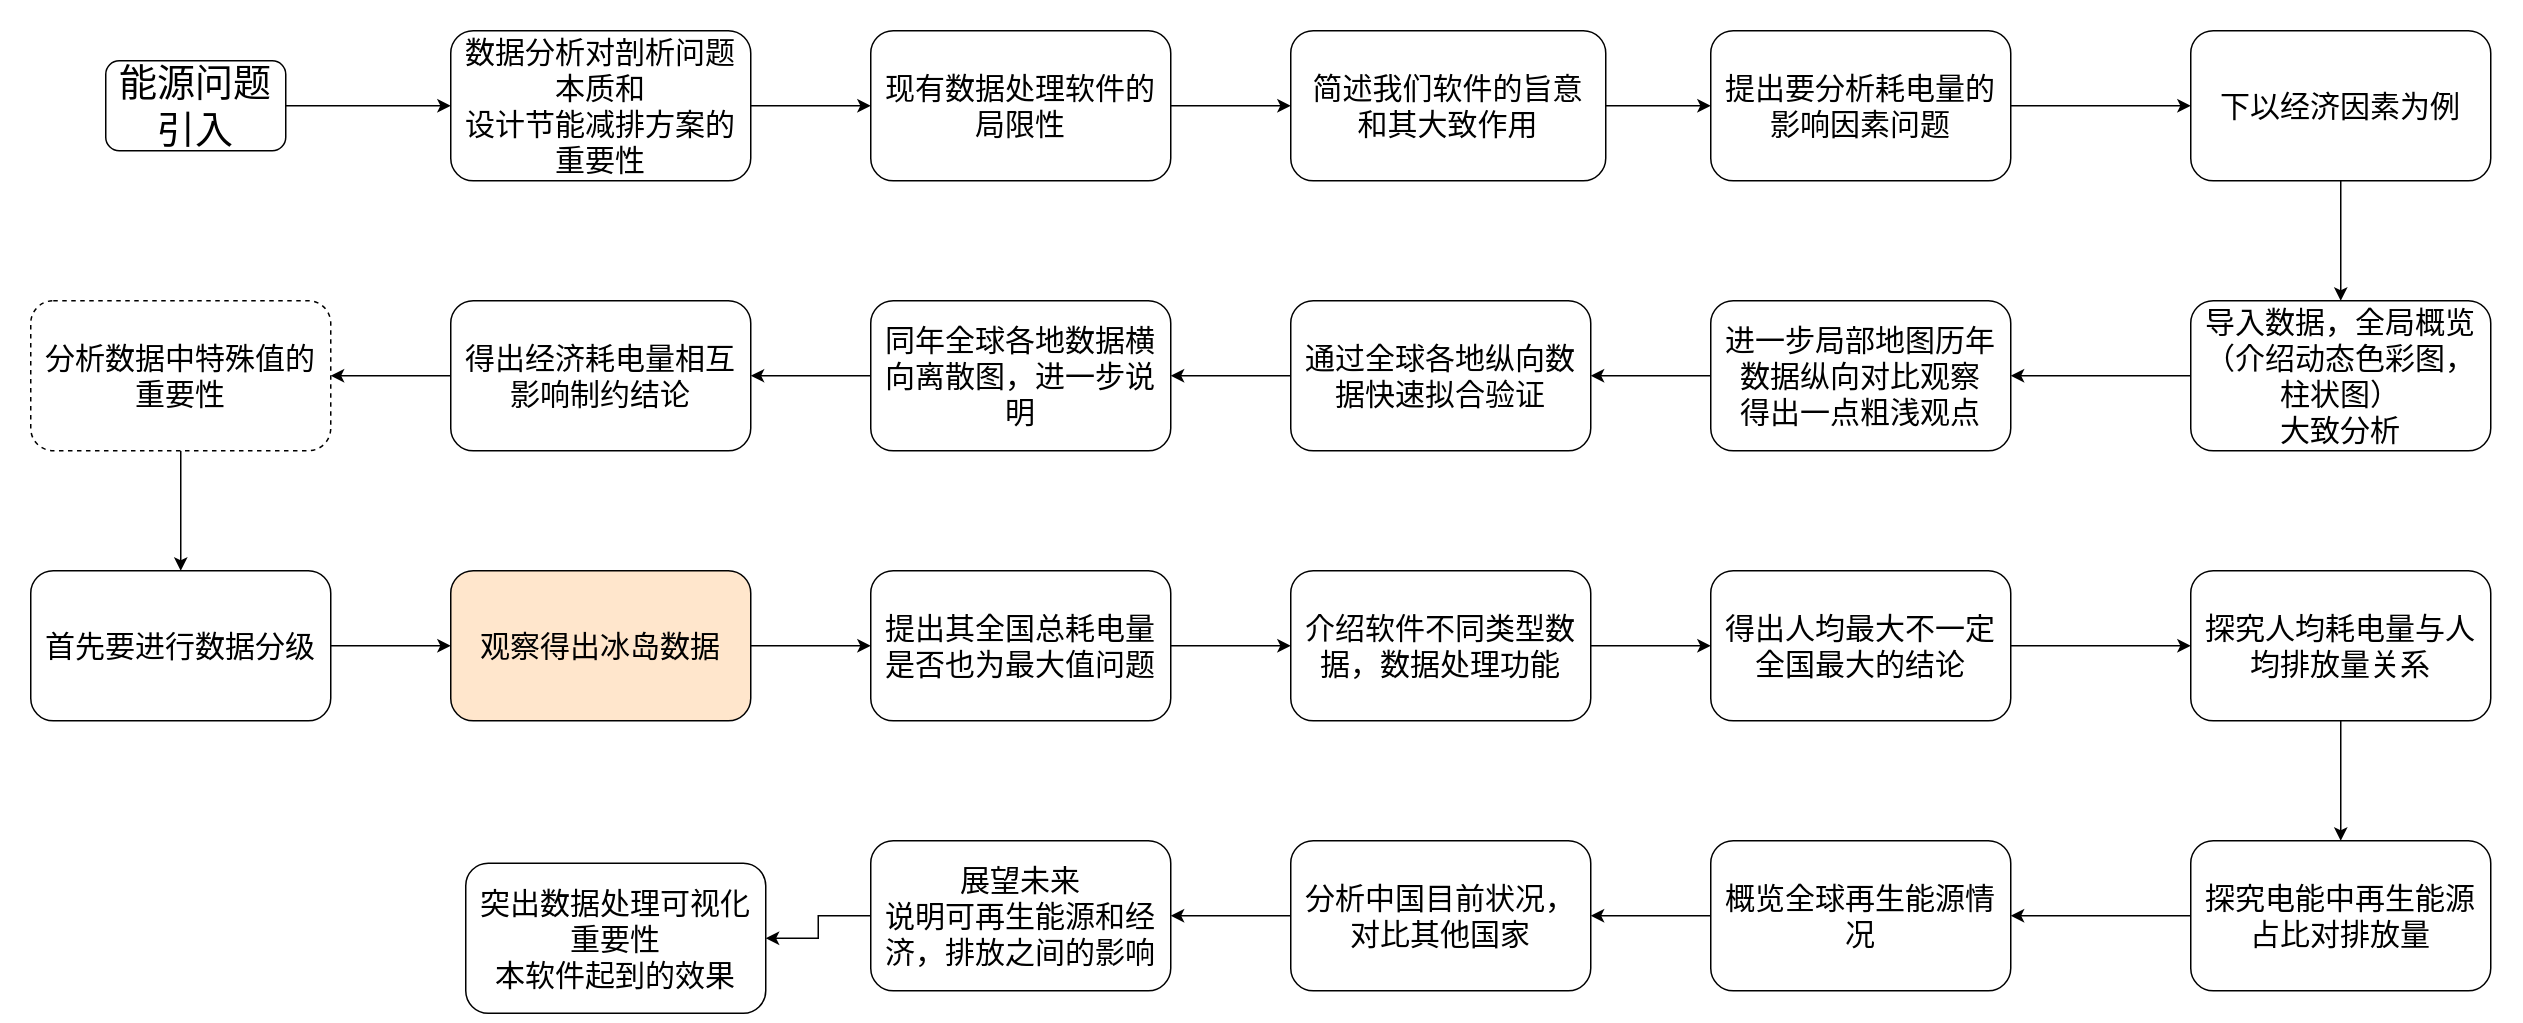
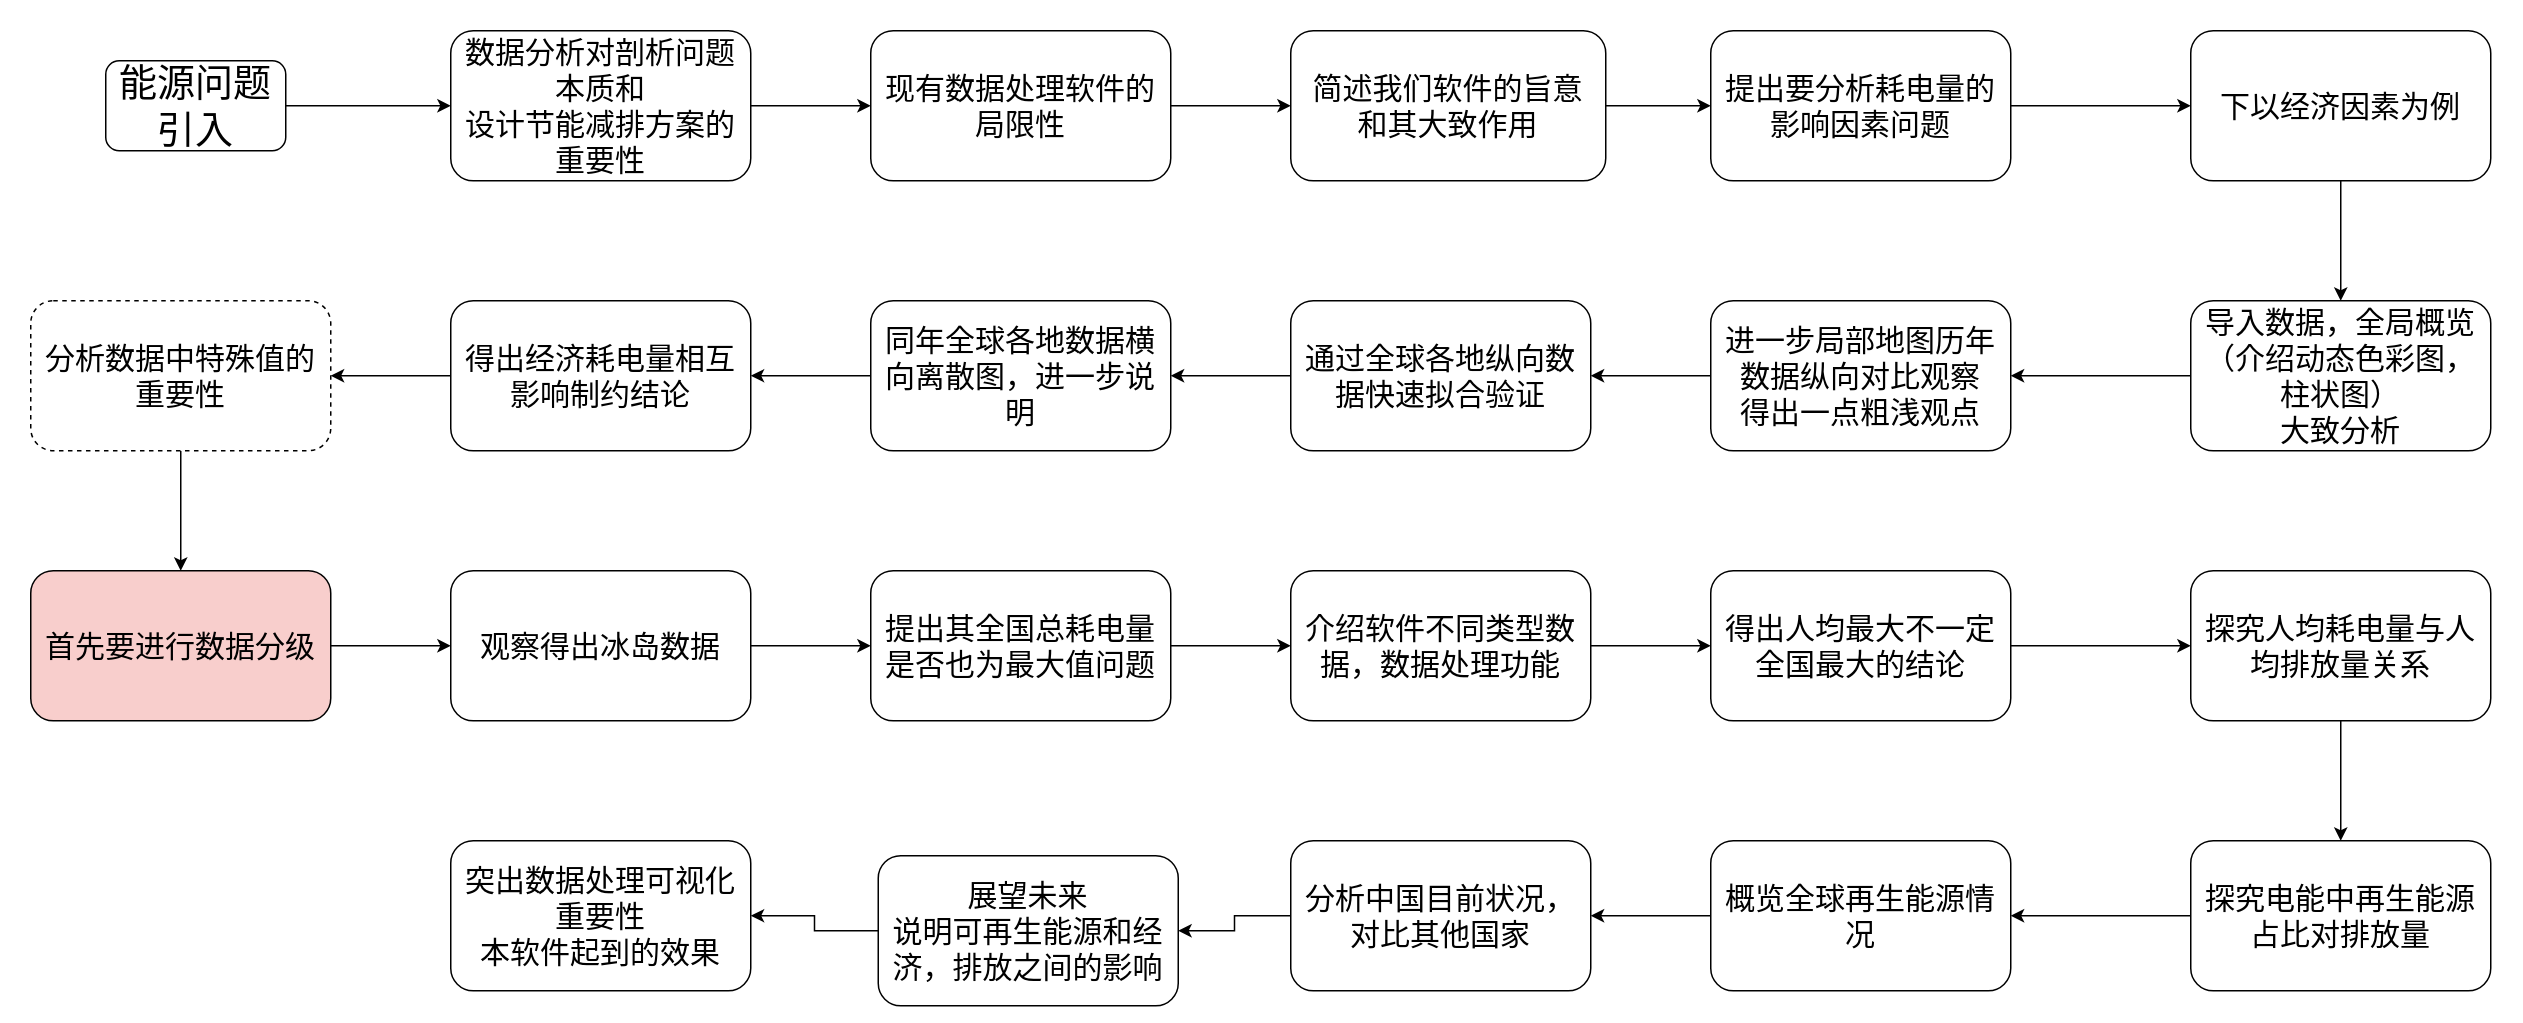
  <mxCell id="0" />
  <mxCell id="1" parent="0" />
  <mxCell id="2" value="" style="edgeStyle=orthogonalEdgeStyle;rounded=0;orthogonalLoop=1;jettySize=auto;html=1;" edge="1" parent="1" source="3" target="5"><mxGeometry relative="1" as="geometry" /></mxCell>
  <mxCell id="3" value="&lt;p align=&quot;center&quot; style=&quot;font-size: medium ; margin: 0px&quot;&gt;&lt;span style=&quot;font-family: &amp;#34;apple lisung light&amp;#34; ; font-size: 19pt&quot;&gt;能源问题引入&lt;/span&gt;&lt;/p&gt;" style="rounded=1;whiteSpace=wrap;html=1;" vertex="1" parent="1"><mxGeometry x="70" y="40" width="120" height="60" as="geometry" /></mxCell>
  <mxCell id="4" value="" style="edgeStyle=orthogonalEdgeStyle;rounded=0;orthogonalLoop=1;jettySize=auto;html=1;" edge="1" parent="1" source="5" target="7"><mxGeometry relative="1" as="geometry" /></mxCell>
  <mxCell id="5" value="&lt;p style=&quot;font-size: medium ; margin: 0px&quot;&gt;&lt;span style=&quot;font-family: &amp;#34;apple lisung light&amp;#34; ; font-size: 15pt&quot;&gt;数据分析对剖析问题本质和&lt;/span&gt;&lt;/p&gt;&lt;p style=&quot;font-size: medium ; margin: 0px&quot;&gt;&lt;span style=&quot;font-family: &amp;#34;apple lisung light&amp;#34; ; font-size: 15pt&quot;&gt;设计节能减排方案的重要性&lt;/span&gt;&lt;/p&gt;" style="rounded=1;whiteSpace=wrap;html=1;" vertex="1" parent="1"><mxGeometry x="300" y="20" width="200" height="100" as="geometry" /></mxCell>
  <mxCell id="6" value="" style="edgeStyle=orthogonalEdgeStyle;rounded=0;orthogonalLoop=1;jettySize=auto;html=1;" edge="1" parent="1" source="7" target="8"><mxGeometry relative="1" as="geometry" /></mxCell>
  <mxCell id="7" value="&lt;p style=&quot;margin: 0px&quot;&gt;&lt;font face=&quot;apple lisung light&quot;&gt;&lt;span style=&quot;font-size: 20px&quot;&gt;现有数据处理软件的局限性&lt;/span&gt;&lt;/font&gt;&lt;/p&gt;" style="rounded=1;whiteSpace=wrap;html=1;" vertex="1" parent="1"><mxGeometry x="580" y="20" width="200" height="100" as="geometry" /></mxCell>
  <mxCell id="8" value="&lt;p style=&quot;margin: 0px&quot;&gt;&lt;font face=&quot;apple lisung light&quot;&gt;&lt;span style=&quot;font-size: 20px&quot;&gt;简述我们软件的旨意&lt;/span&gt;&lt;/font&gt;&lt;/p&gt;&lt;p style=&quot;margin: 0px&quot;&gt;&lt;font face=&quot;apple lisung light&quot;&gt;&lt;span style=&quot;font-size: 20px&quot;&gt;和其大致作用&lt;/span&gt;&lt;/font&gt;&lt;/p&gt;" style="rounded=1;whiteSpace=wrap;html=1;" vertex="1" parent="1"><mxGeometry x="860" y="20" width="210" height="100" as="geometry" /></mxCell>
  <mxCell id="9" value="" style="edgeStyle=orthogonalEdgeStyle;rounded=0;orthogonalLoop=1;jettySize=auto;html=1;exitX=1;exitY=0.5;exitDx=0;exitDy=0;" edge="1" parent="1" source="8" target="11"><mxGeometry relative="1" as="geometry"><mxPoint x="1340" y="70" as="sourcePoint" /></mxGeometry></mxCell>
  <mxCell id="10" value="" style="edgeStyle=orthogonalEdgeStyle;rounded=0;orthogonalLoop=1;jettySize=auto;html=1;entryX=0;entryY=0.5;entryDx=0;entryDy=0;" edge="1" parent="1" source="11" target="13"><mxGeometry relative="1" as="geometry"><mxPoint x="1420" y="70" as="targetPoint" /></mxGeometry></mxCell>
  <mxCell id="11" value="&lt;p style=&quot;margin: 0px&quot;&gt;&lt;font face=&quot;apple lisung light&quot;&gt;&lt;span style=&quot;font-size: 20px&quot;&gt;提出要分析耗电量的影响因素问题&lt;/span&gt;&lt;/font&gt;&lt;/p&gt;" style="rounded=1;whiteSpace=wrap;html=1;" vertex="1" parent="1"><mxGeometry x="1140" y="20" width="200" height="100" as="geometry" /></mxCell>
  <mxCell id="12" value="" style="edgeStyle=orthogonalEdgeStyle;rounded=0;orthogonalLoop=1;jettySize=auto;html=1;" edge="1" parent="1" source="13" target="15"><mxGeometry relative="1" as="geometry" /></mxCell>
  <mxCell id="13" value="&lt;p style=&quot;margin: 0px&quot;&gt;&lt;font face=&quot;apple lisung light&quot;&gt;&lt;span style=&quot;font-size: 20px&quot;&gt;下以经济因素为例&lt;/span&gt;&lt;/font&gt;&lt;/p&gt;" style="rounded=1;whiteSpace=wrap;html=1;" vertex="1" parent="1"><mxGeometry x="1460" y="20" width="200" height="100" as="geometry" /></mxCell>
  <mxCell id="14" value="" style="edgeStyle=orthogonalEdgeStyle;rounded=0;orthogonalLoop=1;jettySize=auto;html=1;" edge="1" parent="1" source="15" target="17"><mxGeometry relative="1" as="geometry" /></mxCell>
  <mxCell id="15" value="&lt;p style=&quot;margin: 0px&quot;&gt;&lt;font face=&quot;apple lisung light&quot;&gt;&lt;span style=&quot;font-size: 20px&quot;&gt;导入数据，全局概览&lt;/span&gt;&lt;/font&gt;&lt;/p&gt;&lt;p style=&quot;margin: 0px&quot;&gt;&lt;font face=&quot;apple lisung light&quot;&gt;&lt;span style=&quot;font-size: 20px&quot;&gt;（介绍动态色彩图，柱状图）&lt;/span&gt;&lt;/font&gt;&lt;/p&gt;&lt;p style=&quot;margin: 0px&quot;&gt;&lt;font face=&quot;apple lisung light&quot;&gt;&lt;span style=&quot;font-size: 20px&quot;&gt;大致分析&lt;/span&gt;&lt;/font&gt;&lt;/p&gt;" style="rounded=1;whiteSpace=wrap;html=1;" vertex="1" parent="1"><mxGeometry x="1460" y="200" width="200" height="100" as="geometry" /></mxCell>
  <mxCell id="16" value="" style="edgeStyle=orthogonalEdgeStyle;rounded=0;orthogonalLoop=1;jettySize=auto;html=1;" edge="1" parent="1" source="17" target="19"><mxGeometry relative="1" as="geometry" /></mxCell>
  <mxCell id="17" value="&lt;p style=&quot;margin: 0px ; font-size: 20px&quot;&gt;进一步局部地图历年数据纵向对比观察&lt;/p&gt;&lt;p style=&quot;margin: 0px ; font-size: 20px&quot;&gt;得出一点粗浅观点&lt;/p&gt;" style="rounded=1;whiteSpace=wrap;html=1;" vertex="1" parent="1"><mxGeometry x="1140" y="200" width="200" height="100" as="geometry" /></mxCell>
  <mxCell id="18" value="" style="edgeStyle=orthogonalEdgeStyle;rounded=0;orthogonalLoop=1;jettySize=auto;html=1;" edge="1" parent="1" source="19" target="21"><mxGeometry relative="1" as="geometry" /></mxCell>
  <mxCell id="19" value="&lt;p style=&quot;margin: 0px ; font-size: 20px&quot;&gt;通过全球各地纵向数据快速拟合验证&lt;/p&gt;" style="rounded=1;whiteSpace=wrap;html=1;" vertex="1" parent="1"><mxGeometry x="860" y="200" width="200" height="100" as="geometry" /></mxCell>
  <mxCell id="20" value="" style="edgeStyle=orthogonalEdgeStyle;rounded=0;orthogonalLoop=1;jettySize=auto;html=1;" edge="1" parent="1" source="21" target="23"><mxGeometry relative="1" as="geometry" /></mxCell>
  <mxCell id="21" value="&lt;p style=&quot;margin: 0px ; font-size: 20px&quot;&gt;同年全球各地数据横向离散图，进一步说明&lt;/p&gt;" style="rounded=1;whiteSpace=wrap;html=1;" vertex="1" parent="1"><mxGeometry x="580" y="200" width="200" height="100" as="geometry" /></mxCell>
  <mxCell id="22" value="" style="edgeStyle=orthogonalEdgeStyle;rounded=0;orthogonalLoop=1;jettySize=auto;html=1;" edge="1" parent="1" source="23" target="25"><mxGeometry relative="1" as="geometry" /></mxCell>
  <mxCell id="23" value="&lt;p style=&quot;margin: 0px ; font-size: 20px&quot;&gt;得出经济耗电量相互影响制约结论&lt;/p&gt;" style="rounded=1;whiteSpace=wrap;html=1;" vertex="1" parent="1"><mxGeometry x="300" y="200" width="200" height="100" as="geometry" /></mxCell>
  <mxCell id="24" value="" style="edgeStyle=orthogonalEdgeStyle;rounded=0;orthogonalLoop=1;jettySize=auto;html=1;" edge="1" parent="1" source="25" target="27"><mxGeometry relative="1" as="geometry" /></mxCell>
  <mxCell id="25" value="&lt;p style=&quot;margin: 0px ; font-size: 20px&quot;&gt;分析数据中特殊值的重要性&lt;/p&gt;" style="rounded=1;whiteSpace=wrap;html=1;dashed=1;" vertex="1" parent="1"><mxGeometry x="20" y="200" width="200" height="100" as="geometry" /></mxCell>
  <mxCell id="26" value="" style="edgeStyle=orthogonalEdgeStyle;rounded=0;orthogonalLoop=1;jettySize=auto;html=1;" edge="1" parent="1" source="27" target="29"><mxGeometry relative="1" as="geometry" /></mxCell>
- <mxCell id="27" value="&lt;p style=&quot;margin: 0px ; font-size: 20px&quot;&gt;首先要进行数据分级&lt;/p&gt;" style="rounded=1;whiteSpace=wrap;html=1;" vertex="1" parent="1"><mxGeometry x="20" y="380" width="200" height="100" as="geometry" /></mxCell>
+ <mxCell id="27" value="&lt;p style=&quot;margin: 0px ; font-size: 20px&quot;&gt;首先要进行数据分级&lt;/p&gt;" style="rounded=1;whiteSpace=wrap;html=1;fillColor=#f8cecc;" vertex="1" parent="1"><mxGeometry x="20" y="380" width="200" height="100" as="geometry" /></mxCell>
  <mxCell id="28" value="" style="edgeStyle=orthogonalEdgeStyle;rounded=0;orthogonalLoop=1;jettySize=auto;html=1;" edge="1" parent="1" source="29" target="31"><mxGeometry relative="1" as="geometry" /></mxCell>
- <mxCell id="29" value="&lt;p style=&quot;margin: 0px ; font-size: 20px&quot;&gt;观察得出冰岛数据&lt;/p&gt;" style="rounded=1;whiteSpace=wrap;html=1;fillColor=#ffe6cc;" vertex="1" parent="1"><mxGeometry x="300" y="380" width="200" height="100" as="geometry" /></mxCell>
+ <mxCell id="29" value="&lt;p style=&quot;margin: 0px ; font-size: 20px&quot;&gt;观察得出冰岛数据&lt;/p&gt;" style="rounded=1;whiteSpace=wrap;html=1;" vertex="1" parent="1"><mxGeometry x="300" y="380" width="200" height="100" as="geometry" /></mxCell>
  <mxCell id="30" value="" style="edgeStyle=orthogonalEdgeStyle;rounded=0;orthogonalLoop=1;jettySize=auto;html=1;" edge="1" parent="1" source="31" target="33"><mxGeometry relative="1" as="geometry" /></mxCell>
  <mxCell id="31" value="&lt;p style=&quot;margin: 0px ; font-size: 20px&quot;&gt;提出其全国总耗电量是否也为最大值问题&lt;/p&gt;" style="rounded=1;whiteSpace=wrap;html=1;" vertex="1" parent="1"><mxGeometry x="580" y="380" width="200" height="100" as="geometry" /></mxCell>
  <mxCell id="32" value="" style="edgeStyle=orthogonalEdgeStyle;rounded=0;orthogonalLoop=1;jettySize=auto;html=1;" edge="1" parent="1" source="33" target="35"><mxGeometry relative="1" as="geometry" /></mxCell>
  <mxCell id="33" value="&lt;p style=&quot;margin: 0px ; font-size: 20px&quot;&gt;介绍软件不同类型数据，数据处理功能&lt;/p&gt;" style="rounded=1;whiteSpace=wrap;html=1;" vertex="1" parent="1"><mxGeometry x="860" y="380" width="200" height="100" as="geometry" /></mxCell>
  <mxCell id="34" style="edgeStyle=orthogonalEdgeStyle;rounded=0;orthogonalLoop=1;jettySize=auto;html=1;exitX=1;exitY=0.5;exitDx=0;exitDy=0;entryX=0;entryY=0.5;entryDx=0;entryDy=0;" edge="1" parent="1" source="35" target="37"><mxGeometry relative="1" as="geometry" /></mxCell>
  <mxCell id="35" value="&lt;p style=&quot;margin: 0px ; font-size: 20px&quot;&gt;得出人均最大不一定全国最大的结论&lt;/p&gt;" style="rounded=1;whiteSpace=wrap;html=1;" vertex="1" parent="1"><mxGeometry x="1140" y="380" width="200" height="100" as="geometry" /></mxCell>
  <mxCell id="36" value="" style="edgeStyle=orthogonalEdgeStyle;rounded=0;orthogonalLoop=1;jettySize=auto;html=1;" edge="1" parent="1" source="37" target="39"><mxGeometry relative="1" as="geometry" /></mxCell>
  <mxCell id="37" value="&lt;p style=&quot;margin: 0px ; font-size: 20px&quot;&gt;探究人均耗电量与人均排放量关系&lt;/p&gt;" style="rounded=1;whiteSpace=wrap;html=1;" vertex="1" parent="1"><mxGeometry x="1460" y="380" width="200" height="100" as="geometry" /></mxCell>
  <mxCell id="38" value="" style="edgeStyle=orthogonalEdgeStyle;rounded=0;orthogonalLoop=1;jettySize=auto;html=1;" edge="1" parent="1" source="39" target="41"><mxGeometry relative="1" as="geometry" /></mxCell>
  <mxCell id="39" value="&lt;p style=&quot;margin: 0px ; font-size: 20px&quot;&gt;探究电能中再生能源占比对排放量&lt;/p&gt;" style="rounded=1;whiteSpace=wrap;html=1;" vertex="1" parent="1"><mxGeometry x="1460" y="560" width="200" height="100" as="geometry" /></mxCell>
  <mxCell id="40" value="" style="edgeStyle=orthogonalEdgeStyle;rounded=0;orthogonalLoop=1;jettySize=auto;html=1;" edge="1" parent="1" source="41" target="43"><mxGeometry relative="1" as="geometry" /></mxCell>
  <mxCell id="41" value="&lt;p style=&quot;margin: 0px ; font-size: 20px&quot;&gt;概览全球再生能源情况&lt;/p&gt;" style="rounded=1;whiteSpace=wrap;html=1;" vertex="1" parent="1"><mxGeometry x="1140" y="560" width="200" height="100" as="geometry" /></mxCell>
  <mxCell id="42" value="" style="edgeStyle=orthogonalEdgeStyle;rounded=0;orthogonalLoop=1;jettySize=auto;html=1;" edge="1" parent="1" source="43" target="45"><mxGeometry relative="1" as="geometry" /></mxCell>
  <mxCell id="43" value="&lt;p style=&quot;margin: 0px ; font-size: 20px&quot;&gt;分析中国目前状况，对比其他国家&lt;/p&gt;" style="rounded=1;whiteSpace=wrap;html=1;" vertex="1" parent="1"><mxGeometry x="860" y="560" width="200" height="100" as="geometry" /></mxCell>
  <mxCell id="44" value="" style="edgeStyle=orthogonalEdgeStyle;rounded=0;orthogonalLoop=1;jettySize=auto;html=1;" edge="1" parent="1" source="45" target="46"><mxGeometry relative="1" as="geometry" /></mxCell>
- <mxCell id="45" value="&lt;p style=&quot;margin: 0px ; font-size: 20px&quot;&gt;展望未来&lt;/p&gt;&lt;p style=&quot;margin: 0px ; font-size: 20px&quot;&gt;说明可再生能源和经济，排放之间的影响&lt;/p&gt;" style="rounded=1;whiteSpace=wrap;html=1;" vertex="1" parent="1"><mxGeometry x="580" y="560" width="200" height="100" as="geometry" /></mxCell>
- <mxCell id="46" value="&lt;p style=&quot;margin: 0px ; font-size: 20px&quot;&gt;突出数据处理可视化重要性&lt;/p&gt;&lt;p style=&quot;margin: 0px ; font-size: 20px&quot;&gt;本软件起到的效果&lt;/p&gt;" style="rounded=1;whiteSpace=wrap;html=1;" vertex="1" parent="1"><mxGeometry x="310" y="575" width="200" height="100" as="geometry" /></mxCell>
+ <mxCell id="45" value="&lt;p style=&quot;margin: 0px ; font-size: 20px&quot;&gt;展望未来&lt;/p&gt;&lt;p style=&quot;margin: 0px ; font-size: 20px&quot;&gt;说明可再生能源和经济，排放之间的影响&lt;/p&gt;" style="rounded=1;whiteSpace=wrap;html=1;" vertex="1" parent="1"><mxGeometry x="585" y="570" width="200" height="100" as="geometry" /></mxCell>
+ <mxCell id="46" value="&lt;p style=&quot;margin: 0px ; font-size: 20px&quot;&gt;突出数据处理可视化重要性&lt;/p&gt;&lt;p style=&quot;margin: 0px ; font-size: 20px&quot;&gt;本软件起到的效果&lt;/p&gt;" style="rounded=1;whiteSpace=wrap;html=1;" vertex="1" parent="1"><mxGeometry x="300" y="560" width="200" height="100" as="geometry" /></mxCell>
